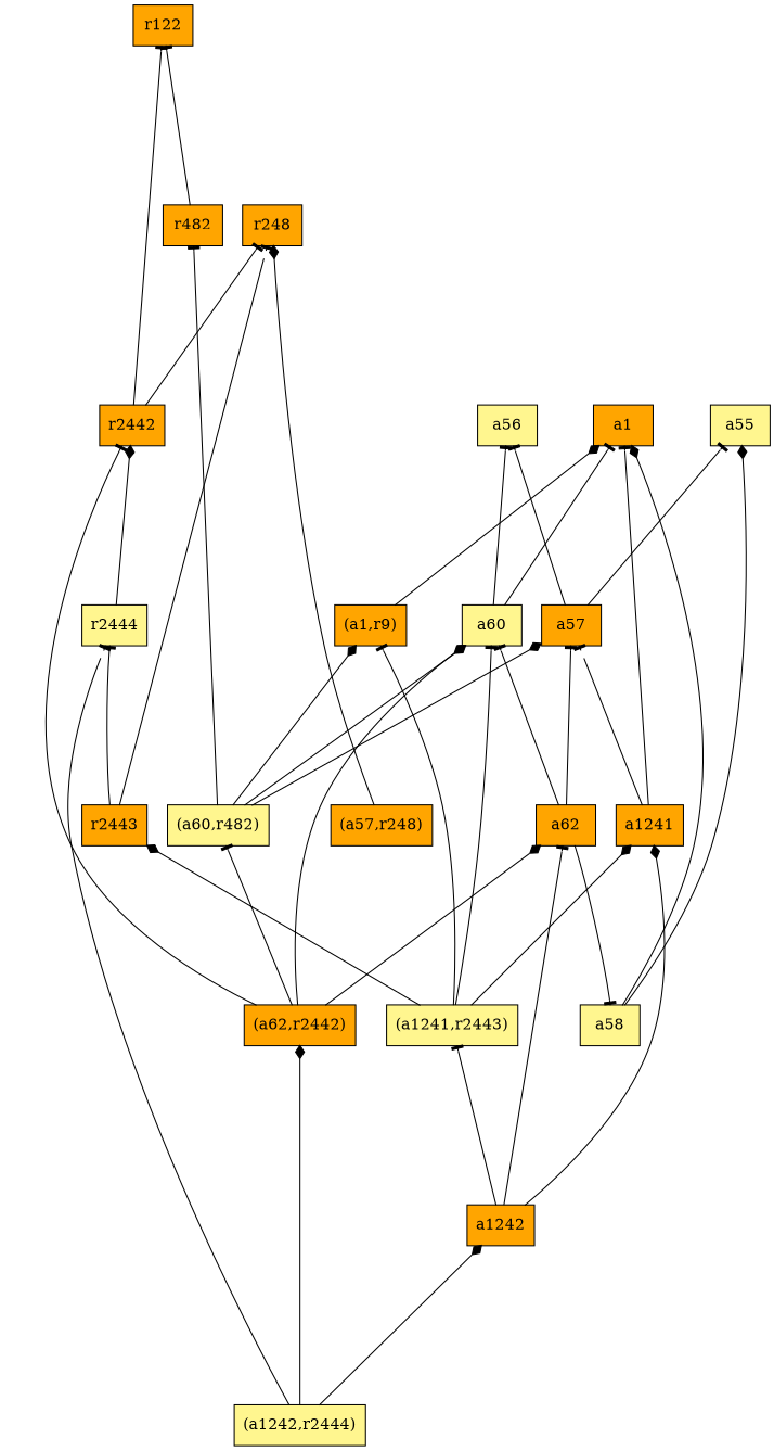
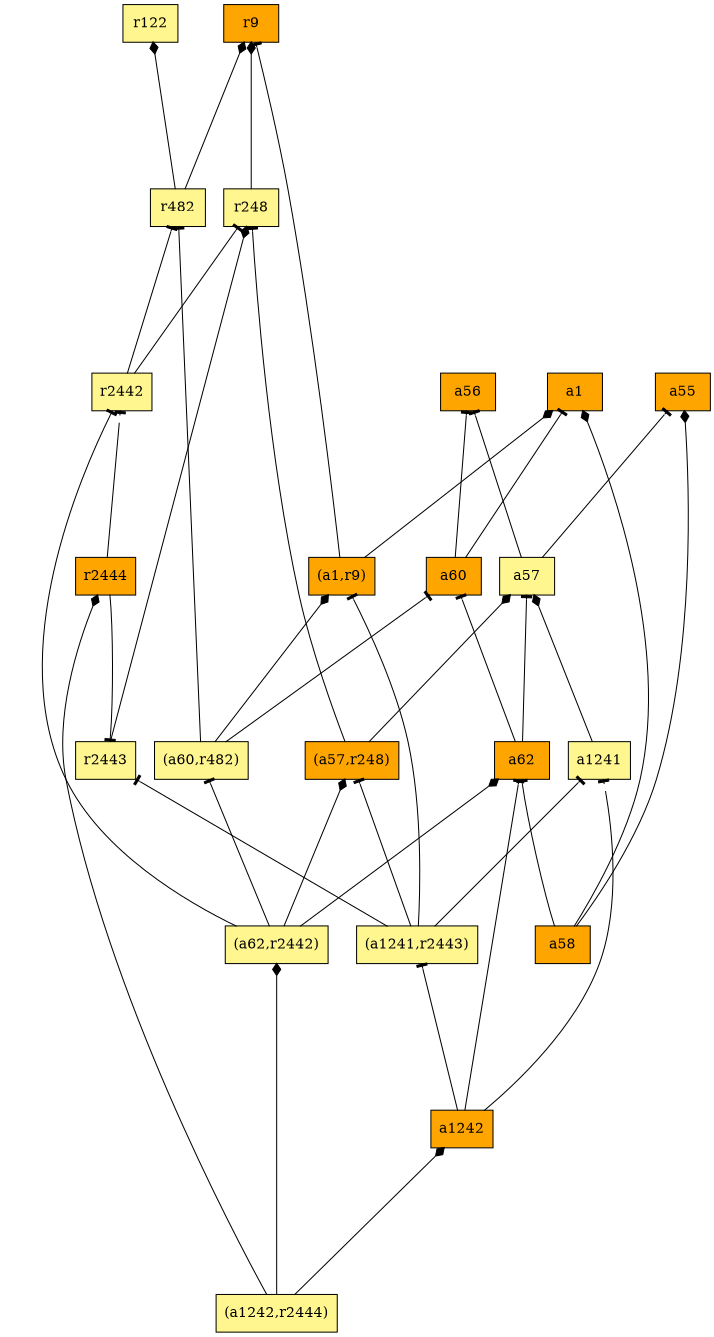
  digraph {
    rankdir=BT
    ranksep=2.0
    node [fillcolor=orange shape=record style=filled]
    edge [arrowhead=tee]
    n1 [label="{(a1,r9)}"]
+   n2 [label="{r9}"]
    n3 [label="{a1}"]
-   n4 [label="{(a62,r2442)}"]
+   n4 [fillcolor=khaki1 label="{(a62,r2442)}"]
    n5 [fillcolor=khaki1 label="{(a60,r482)}"]
    n6 [label="{a62}"]
    n7 [label="{(a57,r248)}"]
-   n8 [label="{r2442}"]
-   n9 [fillcolor=khaki1 label="{a60}"]
-   n10 [label="{r482}"]
-   n11 [fillcolor=khaki1 label="{a58}"]
-   n12 [label="{a57}"]
-   n13 [label="{r248}"]
-   n14 [fillcolor=khaki1 label="{a55}"]
+   n8 [fillcolor=khaki1 label="{r2442}"]
+   n9 [label="{a60}"]
+   n10 [fillcolor=khaki1 label="{r482}"]
+   n11 [label="{a58}"]
+   n12 [fillcolor=khaki1 label="{a57}"]
+   n13 [fillcolor=khaki1 label="{r248}"]
+   n14 [label="{a55}"]
    n15 [fillcolor=khaki1 label="{(a1241,r2443)}"]
-   n16 [label="{r2443}"]
-   n17 [label="{a1241}"]
-   n18 [fillcolor=khaki1 label="{a56}"]
-   n19 [label="{r122}"]
+   n16 [fillcolor=khaki1 label="{r2443}"]
+   n17 [fillcolor=khaki1 label="{a1241}"]
+   n18 [label="{a56}"]
+   n19 [fillcolor=khaki1 label="{r122}"]
    n20 [label="{a1242}"]
    n21 [fillcolor=khaki1 label="{(a1242,r2444)}"]
-   n22 [fillcolor=khaki1 label="{r2444}"]
+   n22 [label="{r2444}"]
+   n1 -> n2
    n1 -> n3 [arrowhead=diamond]
    n4 -> n5
    n4 -> n6 [arrowhead=diamond]
-   n4 -> n9 [arrowhead=diamond]
+   n4 -> n7 [arrowhead=diamond]
    n4 -> n8
    n5 -> n1 [arrowhead=diamond]
-   n5 -> n9 [arrowhead=diamond]
+   n5 -> n9
    n5 -> n10
    n6 -> n9
-   n6 -> n11
+   n11 -> n6
    n6 -> n12
-   n5 -> n12 [arrowhead=diamond]
-   n7 -> n13 [arrowhead=diamond]
-   n8 -> n19
+   n7 -> n12 [arrowhead=diamond]
+   n7 -> n13
+   n8 -> n10
    n8 -> n13
    n9 -> n3
    n9 -> n18
-   n10 -> n19
+   n10 -> n2 [arrowhead=diamond]
+   n10 -> n19 [arrowhead=diamond]
    n11 -> n3 [arrowhead=diamond]
    n11 -> n14 [arrowhead=diamond]
    n12 -> n14
    n12 -> n18
+   n13 -> n2 [arrowhead=diamond]
    n15 -> n1
-   n15 -> n9
-   n15 -> n16 [arrowhead=diamond]
-   n15 -> n17 [arrowhead=diamond]
-   n16 -> n13
-   n17 -> n3
-   n17 -> n12
+   n15 -> n7
+   n15 -> n16
+   n15 -> n17
+   n16 -> n13 [arrowhead=diamond]
+   n17 -> n12 [arrowhead=diamond]
    n20 -> n6
    n20 -> n15
-   n20 -> n17 [arrowhead=diamond]
+   n20 -> n17
    n21 -> n4 [arrowhead=diamond]
    n21 -> n20 [arrowhead=diamond]
-   n21 -> n22
-   n22 -> n8 [arrowhead=diamond]
-   n16 -> n22
+   n21 -> n22 [arrowhead=diamond]
+   n22 -> n8
+   n22 -> n16
  }
